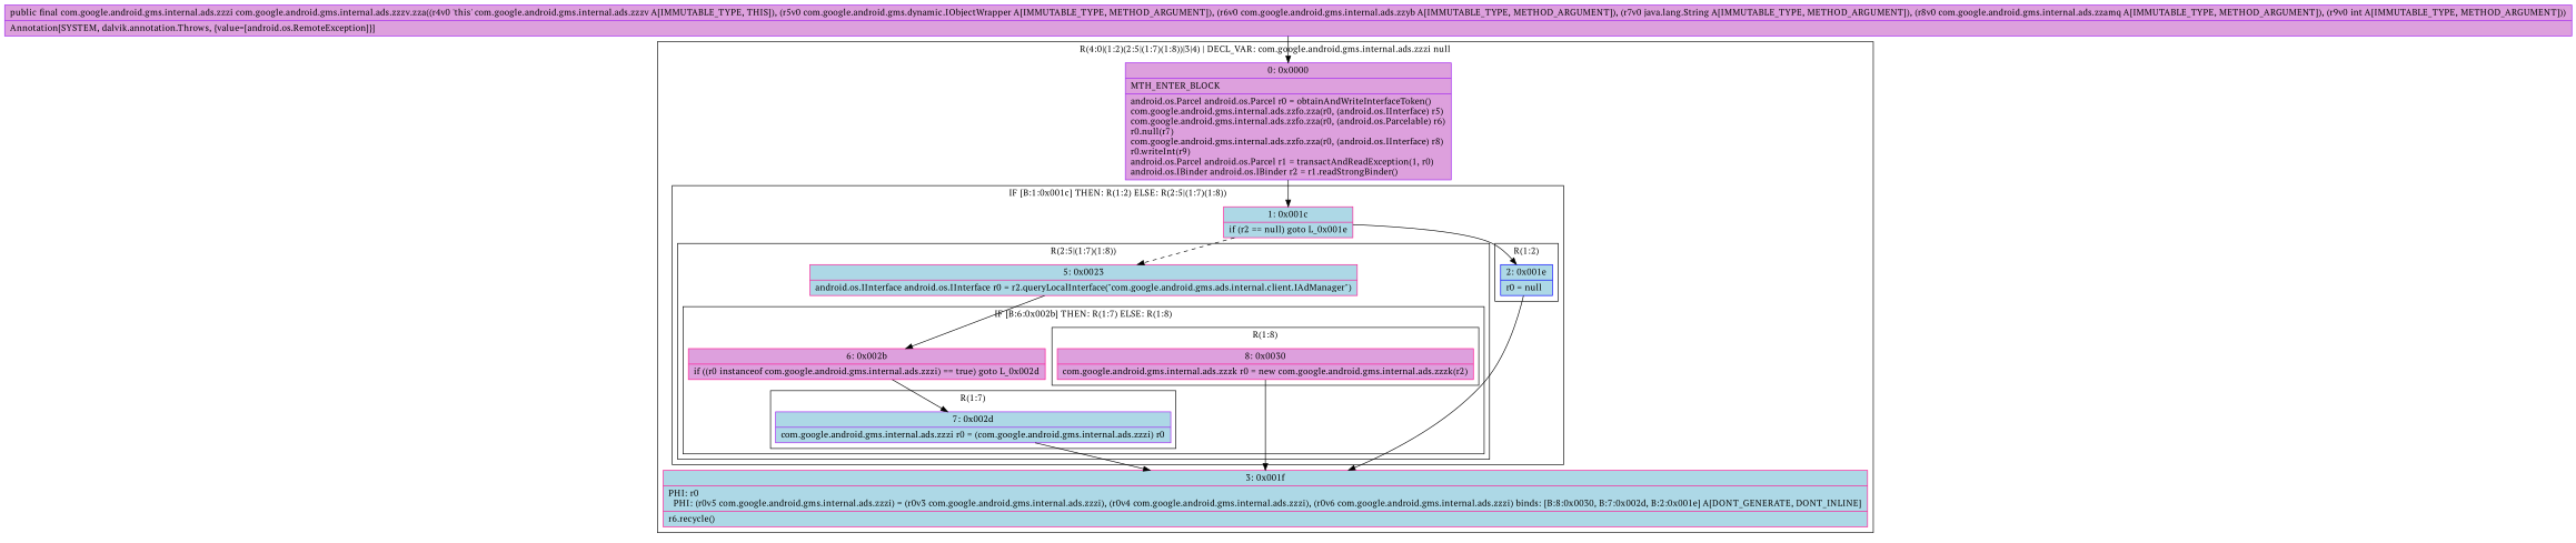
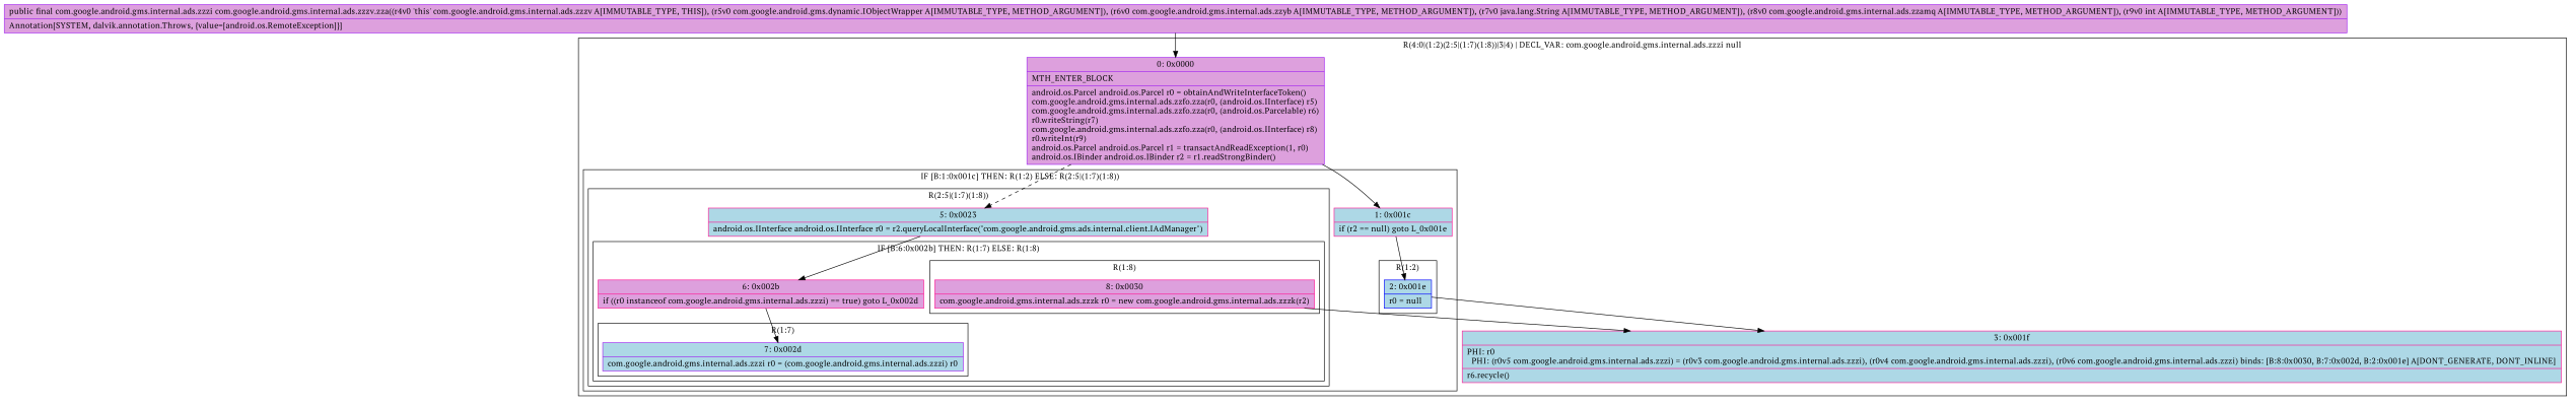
  digraph {
    fontname="PT Serif"
    node [color=deeppink fillcolor=lightblue fontname="PT Serif" shape=record style=filled]
    edge [fontname="PT Serif"]
    n1 [color=blue label="{2\:\ 0x001e|r0 = null\l}"]
    n2 [color=purple label="{7\:\ 0x002d|com.google.android.gms.internal.ads.zzzi r0 = (com.google.android.gms.internal.ads.zzzi) r0\l}"]
    n3 [fillcolor=plum label="{8\:\ 0x0030|com.google.android.gms.internal.ads.zzzk r0 = new com.google.android.gms.internal.ads.zzzk(r2)\l}"]
    n4 [fillcolor=plum label="{6\:\ 0x002b|if ((r0 instanceof com.google.android.gms.internal.ads.zzzi) == true) goto L_0x002d\l}"]
    n5 [label="{5\:\ 0x0023|android.os.IInterface android.os.IInterface r0 = r2.queryLocalInterface(\"com.google.android.gms.ads.internal.client.IAdManager\")\l}"]
    n6 [label="{1\:\ 0x001c|if (r2 == null) goto L_0x001e\l}"]
-   n7 [color=purple fillcolor=plum label="{0\:\ 0x0000|MTH_ENTER_BLOCK\l|android.os.Parcel android.os.Parcel r0 = obtainAndWriteInterfaceToken()\lcom.google.android.gms.internal.ads.zzfo.zza(r0, (android.os.IInterface) r5)\lcom.google.android.gms.internal.ads.zzfo.zza(r0, (android.os.Parcelable) r6)\lr0.null(r7)\lcom.google.android.gms.internal.ads.zzfo.zza(r0, (android.os.IInterface) r8)\lr0.writeInt(r9)\landroid.os.Parcel android.os.Parcel r1 = transactAndReadException(1, r0)\landroid.os.IBinder android.os.IBinder r2 = r1.readStrongBinder()\l}"]
+   n7 [color=purple fillcolor=plum label="{0\:\ 0x0000|MTH_ENTER_BLOCK\l|android.os.Parcel android.os.Parcel r0 = obtainAndWriteInterfaceToken()\lcom.google.android.gms.internal.ads.zzfo.zza(r0, (android.os.IInterface) r5)\lcom.google.android.gms.internal.ads.zzfo.zza(r0, (android.os.Parcelable) r6)\lr0.writeString(r7)\lcom.google.android.gms.internal.ads.zzfo.zza(r0, (android.os.IInterface) r8)\lr0.writeInt(r9)\landroid.os.Parcel android.os.Parcel r1 = transactAndReadException(1, r0)\landroid.os.IBinder android.os.IBinder r2 = r1.readStrongBinder()\l}"]
    n8 [label="{3\:\ 0x001f|PHI: r0 \l  PHI: (r0v5 com.google.android.gms.internal.ads.zzzi) = (r0v3 com.google.android.gms.internal.ads.zzzi), (r0v4 com.google.android.gms.internal.ads.zzzi), (r0v6 com.google.android.gms.internal.ads.zzzi) binds: [B:8:0x0030, B:7:0x002d, B:2:0x001e] A[DONT_GENERATE, DONT_INLINE]\l|r6.recycle()\l}"]
    n9 [color=purple fillcolor=plum label="{public final com.google.android.gms.internal.ads.zzzi com.google.android.gms.internal.ads.zzzv.zza((r4v0 'this' com.google.android.gms.internal.ads.zzzv A[IMMUTABLE_TYPE, THIS]), (r5v0 com.google.android.gms.dynamic.IObjectWrapper A[IMMUTABLE_TYPE, METHOD_ARGUMENT]), (r6v0 com.google.android.gms.internal.ads.zzyb A[IMMUTABLE_TYPE, METHOD_ARGUMENT]), (r7v0 java.lang.String A[IMMUTABLE_TYPE, METHOD_ARGUMENT]), (r8v0 com.google.android.gms.internal.ads.zzamq A[IMMUTABLE_TYPE, METHOD_ARGUMENT]), (r9v0 int A[IMMUTABLE_TYPE, METHOD_ARGUMENT]))  | Annotation[SYSTEM, dalvik.annotation.Throws, \{value=[android.os.RemoteException]\}]\l}"]
    subgraph cluster_1 {
      label="R(4:0|(1:2)(2:5|(1:7)(1:8))|3|4) | DECL_VAR: com.google.android.gms.internal.ads.zzzi null\l"
      n7
      n8
      subgraph cluster_2 {
        label="IF [B:1:0x001c] THEN: R(1:2) ELSE: R(2:5|(1:7)(1:8))"
        n6
        subgraph cluster_3 {
          label="R(1:2)"
          n1
        }
        subgraph cluster_4 {
          label="R(2:5|(1:7)(1:8))"
          n5
          subgraph cluster_5 {
            label="IF [B:6:0x002b] THEN: R(1:7) ELSE: R(1:8)"
            n4
            subgraph cluster_6 {
              label="R(1:7)"
              n2
            }
            subgraph cluster_7 {
              label="R(1:8)"
              n3
            }
          }
        }
      }
    }
    n1 -> n8
-   n2 -> n8
    n3 -> n8
    n4 -> n2
    n5 -> n4
    n6 -> n1
-   n6 -> n5 [style=dashed]
+   n7 -> n5 [style=dashed]
    n7 -> n6
    n9 -> n7
  }
